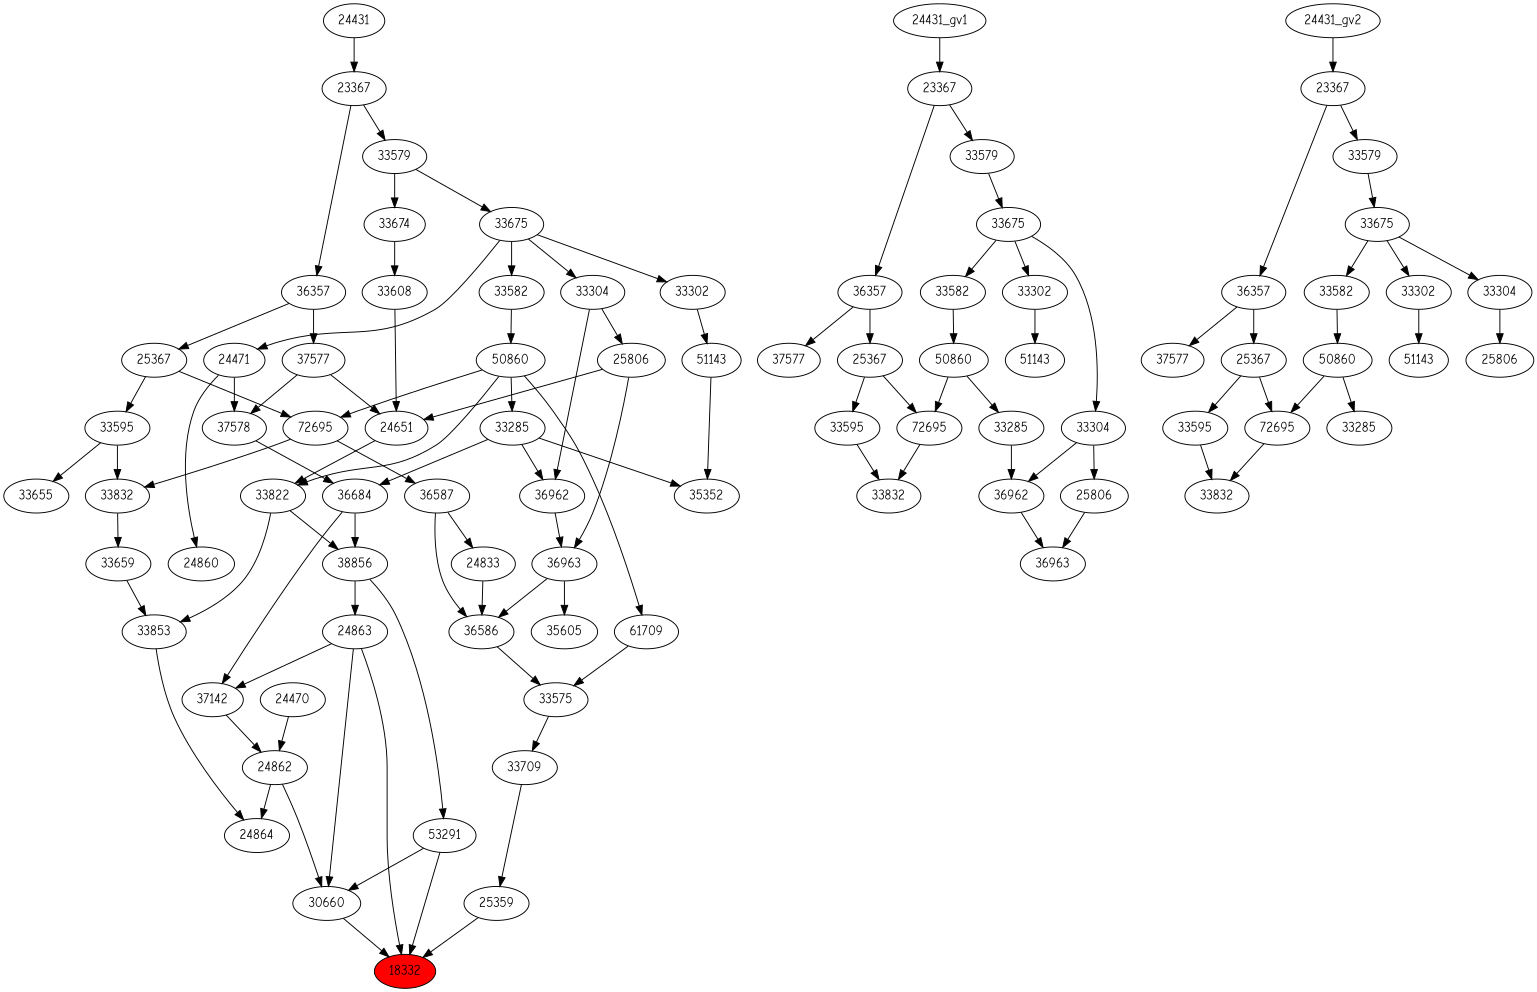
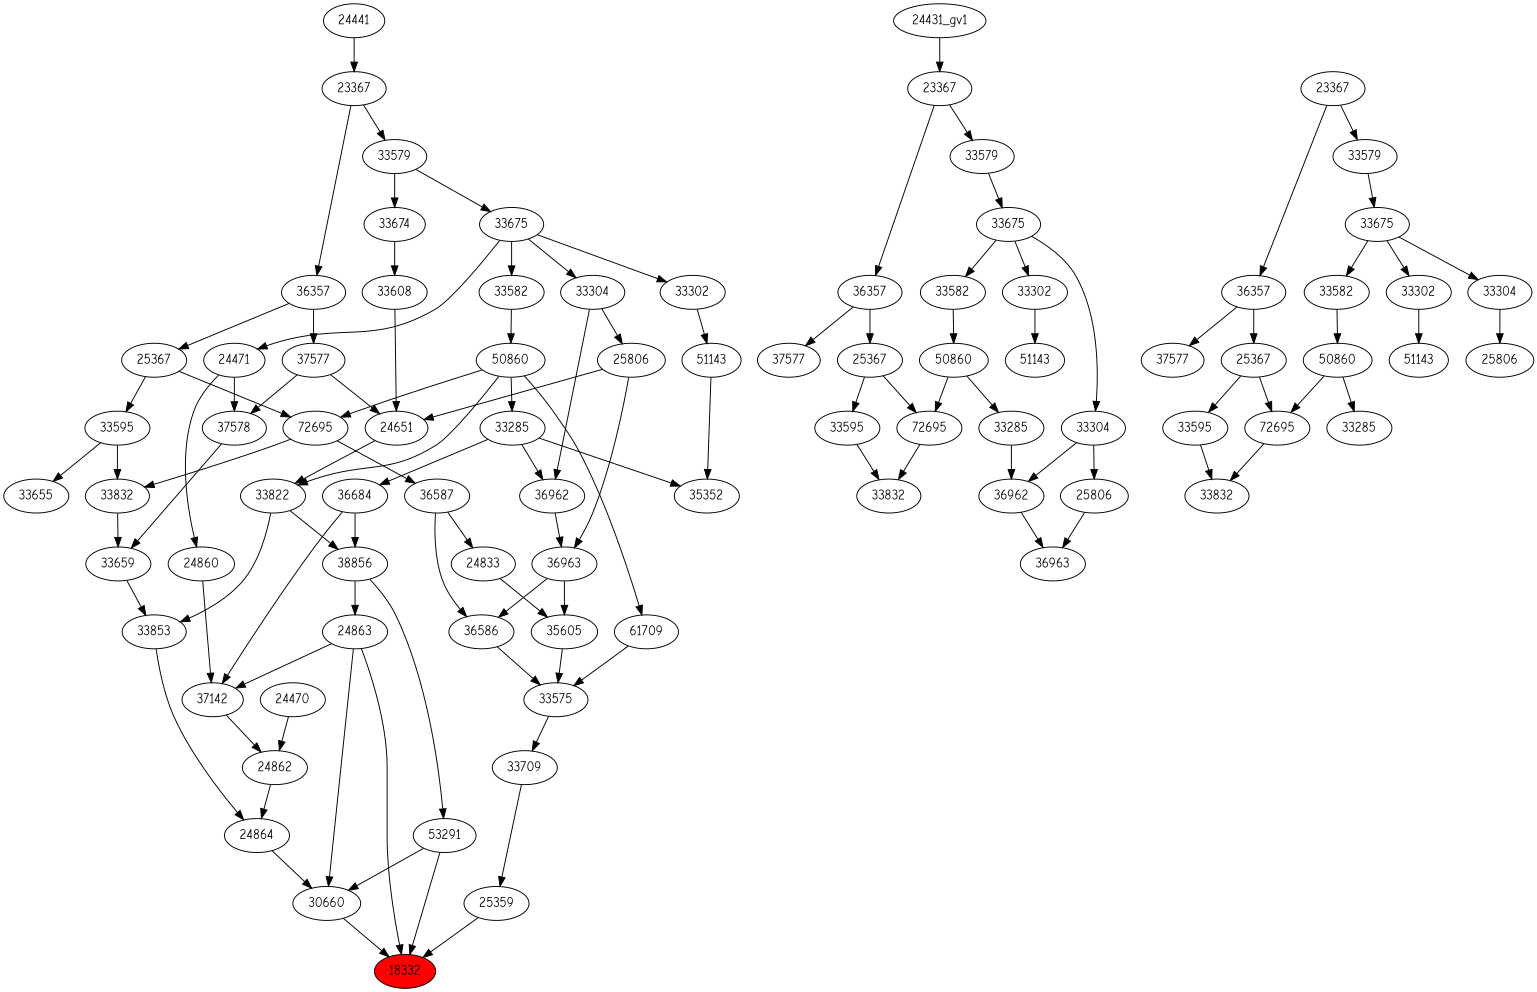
  strict digraph {
    fontname="Comic Neue"
    node [fontname="Comic Neue"]
    edge [fontname="Comic Neue"]
    n1 [fillcolor=red label=18332 style=filled]
    n2 [label=30660]
    n3 [label=24863]
    n4 [label=53291]
    n5 [label=25359]
    n6 [label=24470]
    n7 [label=24862]
    n8 [label=24864]
    n9 [label=38856]
    n10 [label=37142]
    n11 [label=33709]
    n12 [label=33853]
    n13 [label=36684]
    n14 [label=24860]
    n15 [label=33575]
    n16 [label=33659]
    n17 [label=33822]
    n18 [label=33285]
    n19 [label=35352]
    n20 [label=36962]
    n21 [label=36963]
    n22 [label=37578]
    n23 [label=24471]
    n24 [label=50860]
    n25 [label=61709]
    n26 [label=72695]
    n27 [label=33832]
    n28 [label=36587]
    n29 [label=36586]
    n30 [label=35605]
    n31 [label=33655]
    n32 [label=24651]
    n33 [label=24833]
    n34 [label=37577]
    n35 [label=33675]
    n36 [label=33582]
    n37 [label=33302]
    n38 [label=33304]
    n39 [label=51143]
    n40 [label=25806]
    n41 [label=33595]
    n42 [label=33608]
    n43 [label=36357]
    n44 [label=25367]
    n45 [label=33579]
    n46 [label=33674]
    n47 [label=23367]
-   n48 [label=24431]
+   n48 [label=24441]
    n49 [label=33285]
    n50 [label=36962]
    n51 [label=36963]
    n52 [label=50860]
    n53 [label=72695]
    n54 [label=33832]
    n55 [label=33582]
    n56 [label=33595]
    n57 [label=37577]
    n58 [label=36357]
    n59 [label=25367]
    n60 [label=33675]
    n61 [label=33302]
    n62 [label=33304]
    n63 [label=51143]
    n64 [label=25806]
    n65 [label=33579]
    n66 [label=23367]
    "24431_gv1"
    n68 [label=33285]
    n69 [label=50860]
    n70 [label=72695]
    n71 [label=33832]
    n72 [label=33582]
    n73 [label=33302]
    n74 [label=51143]
    n75 [label=33675]
    n76 [label=33304]
    n77 [label=25806]
    n78 [label=33595]
    n79 [label=37577]
    n80 [label=36357]
    n81 [label=25367]
    n82 [label=33579]
    n83 [label=23367]
-   "24431_gv2"
    subgraph sub_1 {
      n1
      n2
      n3
      n4
      n5
      n6
      n7
      n8
      n9
      n10
      n11
      n12
      n13
      n14
      n15
      n16
      n17
      n18
      n19
      n20
      n21
      n22
      n23
      n24
      n25
      n26
      n27
      n28
      n29
      n30
      n31
      n32
      n33
      n34
      n35
      n36
      n37
      n38
      n39
      n40
      n41
      n42
      n43
      n44
      n45
      n46
      n47
      n48
    }
    subgraph sub_2 {
      n49
      n50
      n51
      n52
      n53
      n54
      n55
      n56
      n57
      n58
      n59
      n60
      n61
      n62
      n63
      n64
      n65
      n66
      "24431_gv1"
    }
    subgraph sub_3 {
      n68
      n69
      n70
      n71
      n72
      n73
      n74
      n75
      n76
      n77
      n78
      n79
      n80
      n81
      n82
      n83
-     "24431_gv2"
    }
    n2 -> n1
    n3 -> n1
    n3 -> n2
    n3 -> n10
    n4 -> n1
    n4 -> n2
    n5 -> n1
    n6 -> n7
    n7 -> n8
-   n7 -> n2
+   n8 -> n2
    n9 -> n3
    n9 -> n4
    n10 -> n7
    n11 -> n5
    n12 -> n8
    n13 -> n9
    n13 -> n10
+   n14 -> n10
    n15 -> n11
    n16 -> n12
    n17 -> n9
    n17 -> n12
    n18 -> n13
    n18 -> n19
    n18 -> n20
    n20 -> n21
    n21 -> n29
    n21 -> n30
-   n22 -> n13
+   n22 -> n16
    n23 -> n14
    n23 -> n22
    n24 -> n17
    n24 -> n18
    n24 -> n25
    n24 -> n26
    n25 -> n15
    n26 -> n27
    n26 -> n28
    n27 -> n16
    n28 -> n29
    n28 -> n33
    n29 -> n15
+   n30 -> n15
    n32 -> n17
-   n33 -> n29
+   n33 -> n30
    n34 -> n22
    n34 -> n32
    n35 -> n23
    n35 -> n36
    n35 -> n37
    n35 -> n38
    n36 -> n24
    n37 -> n39
    n38 -> n20
    n38 -> n40
    n39 -> n19
    n40 -> n21
    n40 -> n32
    n41 -> n27
    n41 -> n31
    n42 -> n32
    n43 -> n34
    n43 -> n44
    n44 -> n26
    n44 -> n41
    n45 -> n35
    n45 -> n46
    n46 -> n42
    n47 -> n43
    n47 -> n45
    n48 -> n47
    n49 -> n50
    n50 -> n51
    n52 -> n49
    n52 -> n53
    n53 -> n54
    n55 -> n52
    n56 -> n54
    n58 -> n57
    n58 -> n59
    n59 -> n53
    n59 -> n56
    n60 -> n55
    n60 -> n61
    n60 -> n62
    n61 -> n63
    n62 -> n50
    n62 -> n64
    n64 -> n51
    n65 -> n60
    n66 -> n58
    n66 -> n65
    "24431_gv1" -> n66
    n69 -> n68
    n69 -> n70
    n70 -> n71
    n72 -> n69
    n73 -> n74
    n75 -> n72
    n75 -> n73
    n75 -> n76
    n76 -> n77
    n78 -> n71
    n80 -> n79
    n80 -> n81
    n81 -> n70
    n81 -> n78
    n82 -> n75
    n83 -> n80
    n83 -> n82
-   "24431_gv2" -> n83
  }
